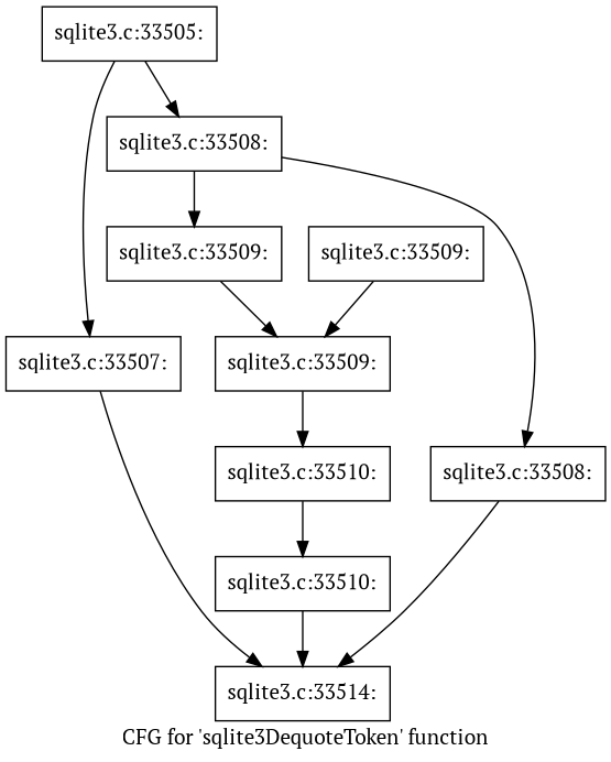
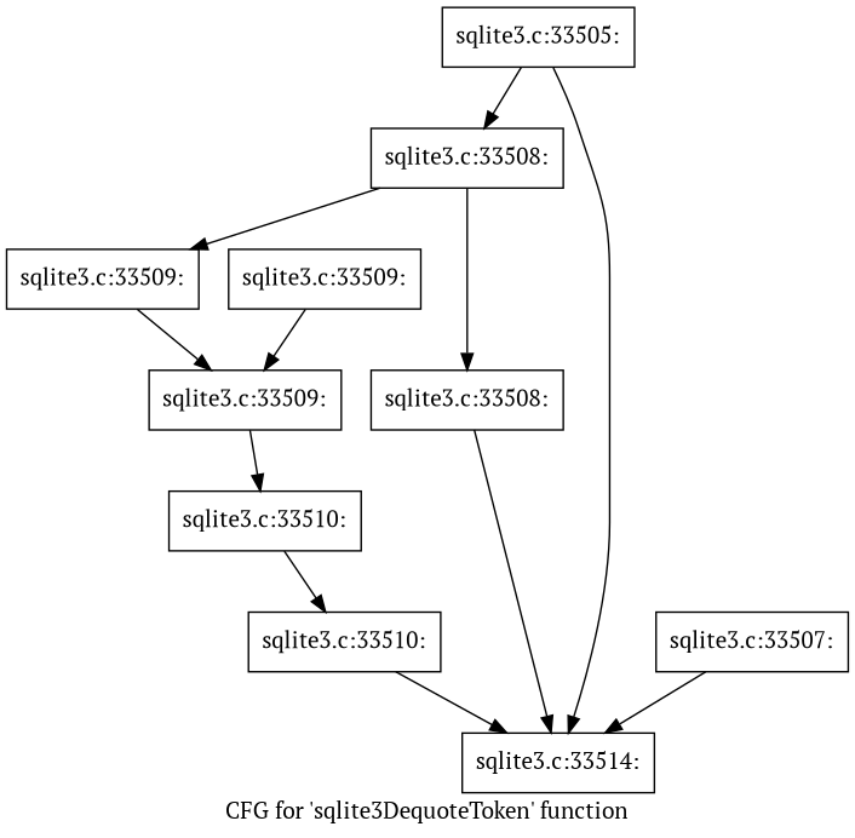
  digraph {
    fontname="PT Serif"
    label="CFG for 'sqlite3DequoteToken' function"
    node [fontname="PT Serif" shape=record]
    edge [fontname="PT Serif"]
    n1 [label="{sqlite3.c:33505:}"]
    n2 [label="{sqlite3.c:33507:}"]
    n3 [label="{sqlite3.c:33508:}"]
    n4 [label="{sqlite3.c:33514:}"]
    n5 [label="{sqlite3.c:33509:}"]
    n6 [label="{sqlite3.c:33508:}"]
    n7 [label="{sqlite3.c:33509:}"]
    n8 [label="{sqlite3.c:33510:}"]
    n9 [label="{sqlite3.c:33510:}"]
    n10 [label="{sqlite3.c:33509:}"]
-   n1 -> n2
+   n1 -> n4
    n1 -> n3
    n2 -> n4
    n3 -> n5
    n3 -> n6
    n5 -> n7
    n6 -> n4
    n7 -> n8
    n8 -> n9
    n9 -> n4
    n10 -> n7
  }
